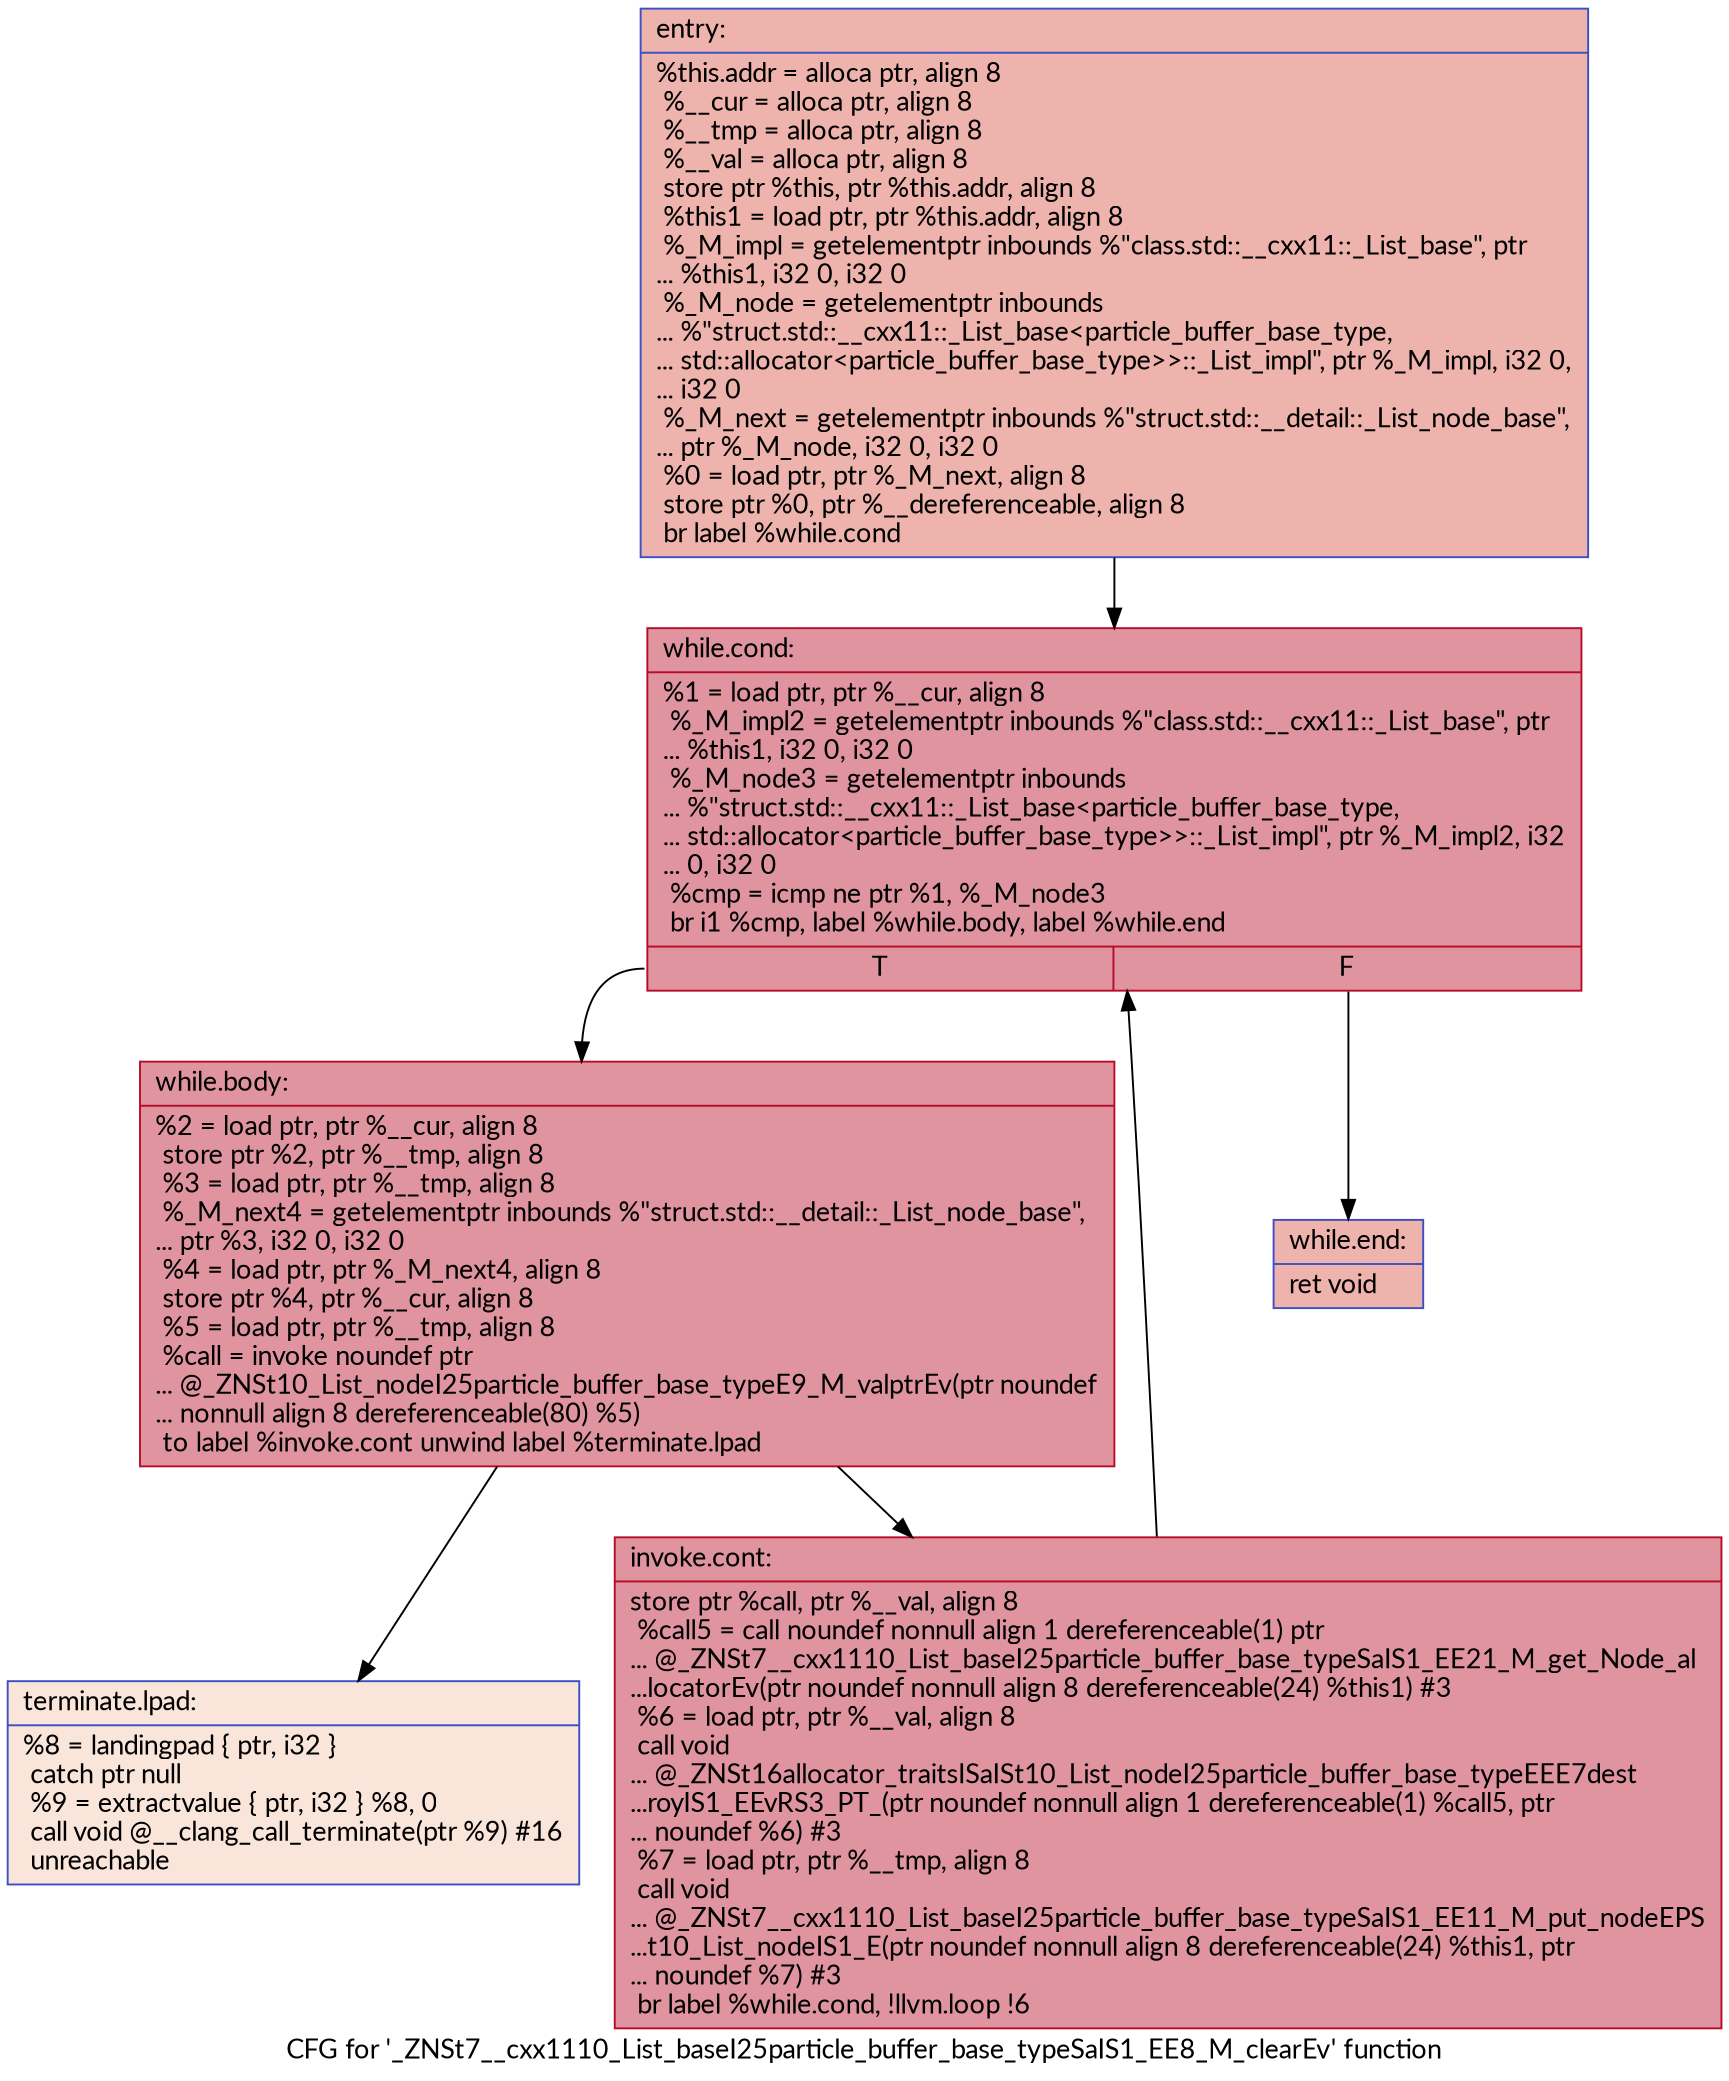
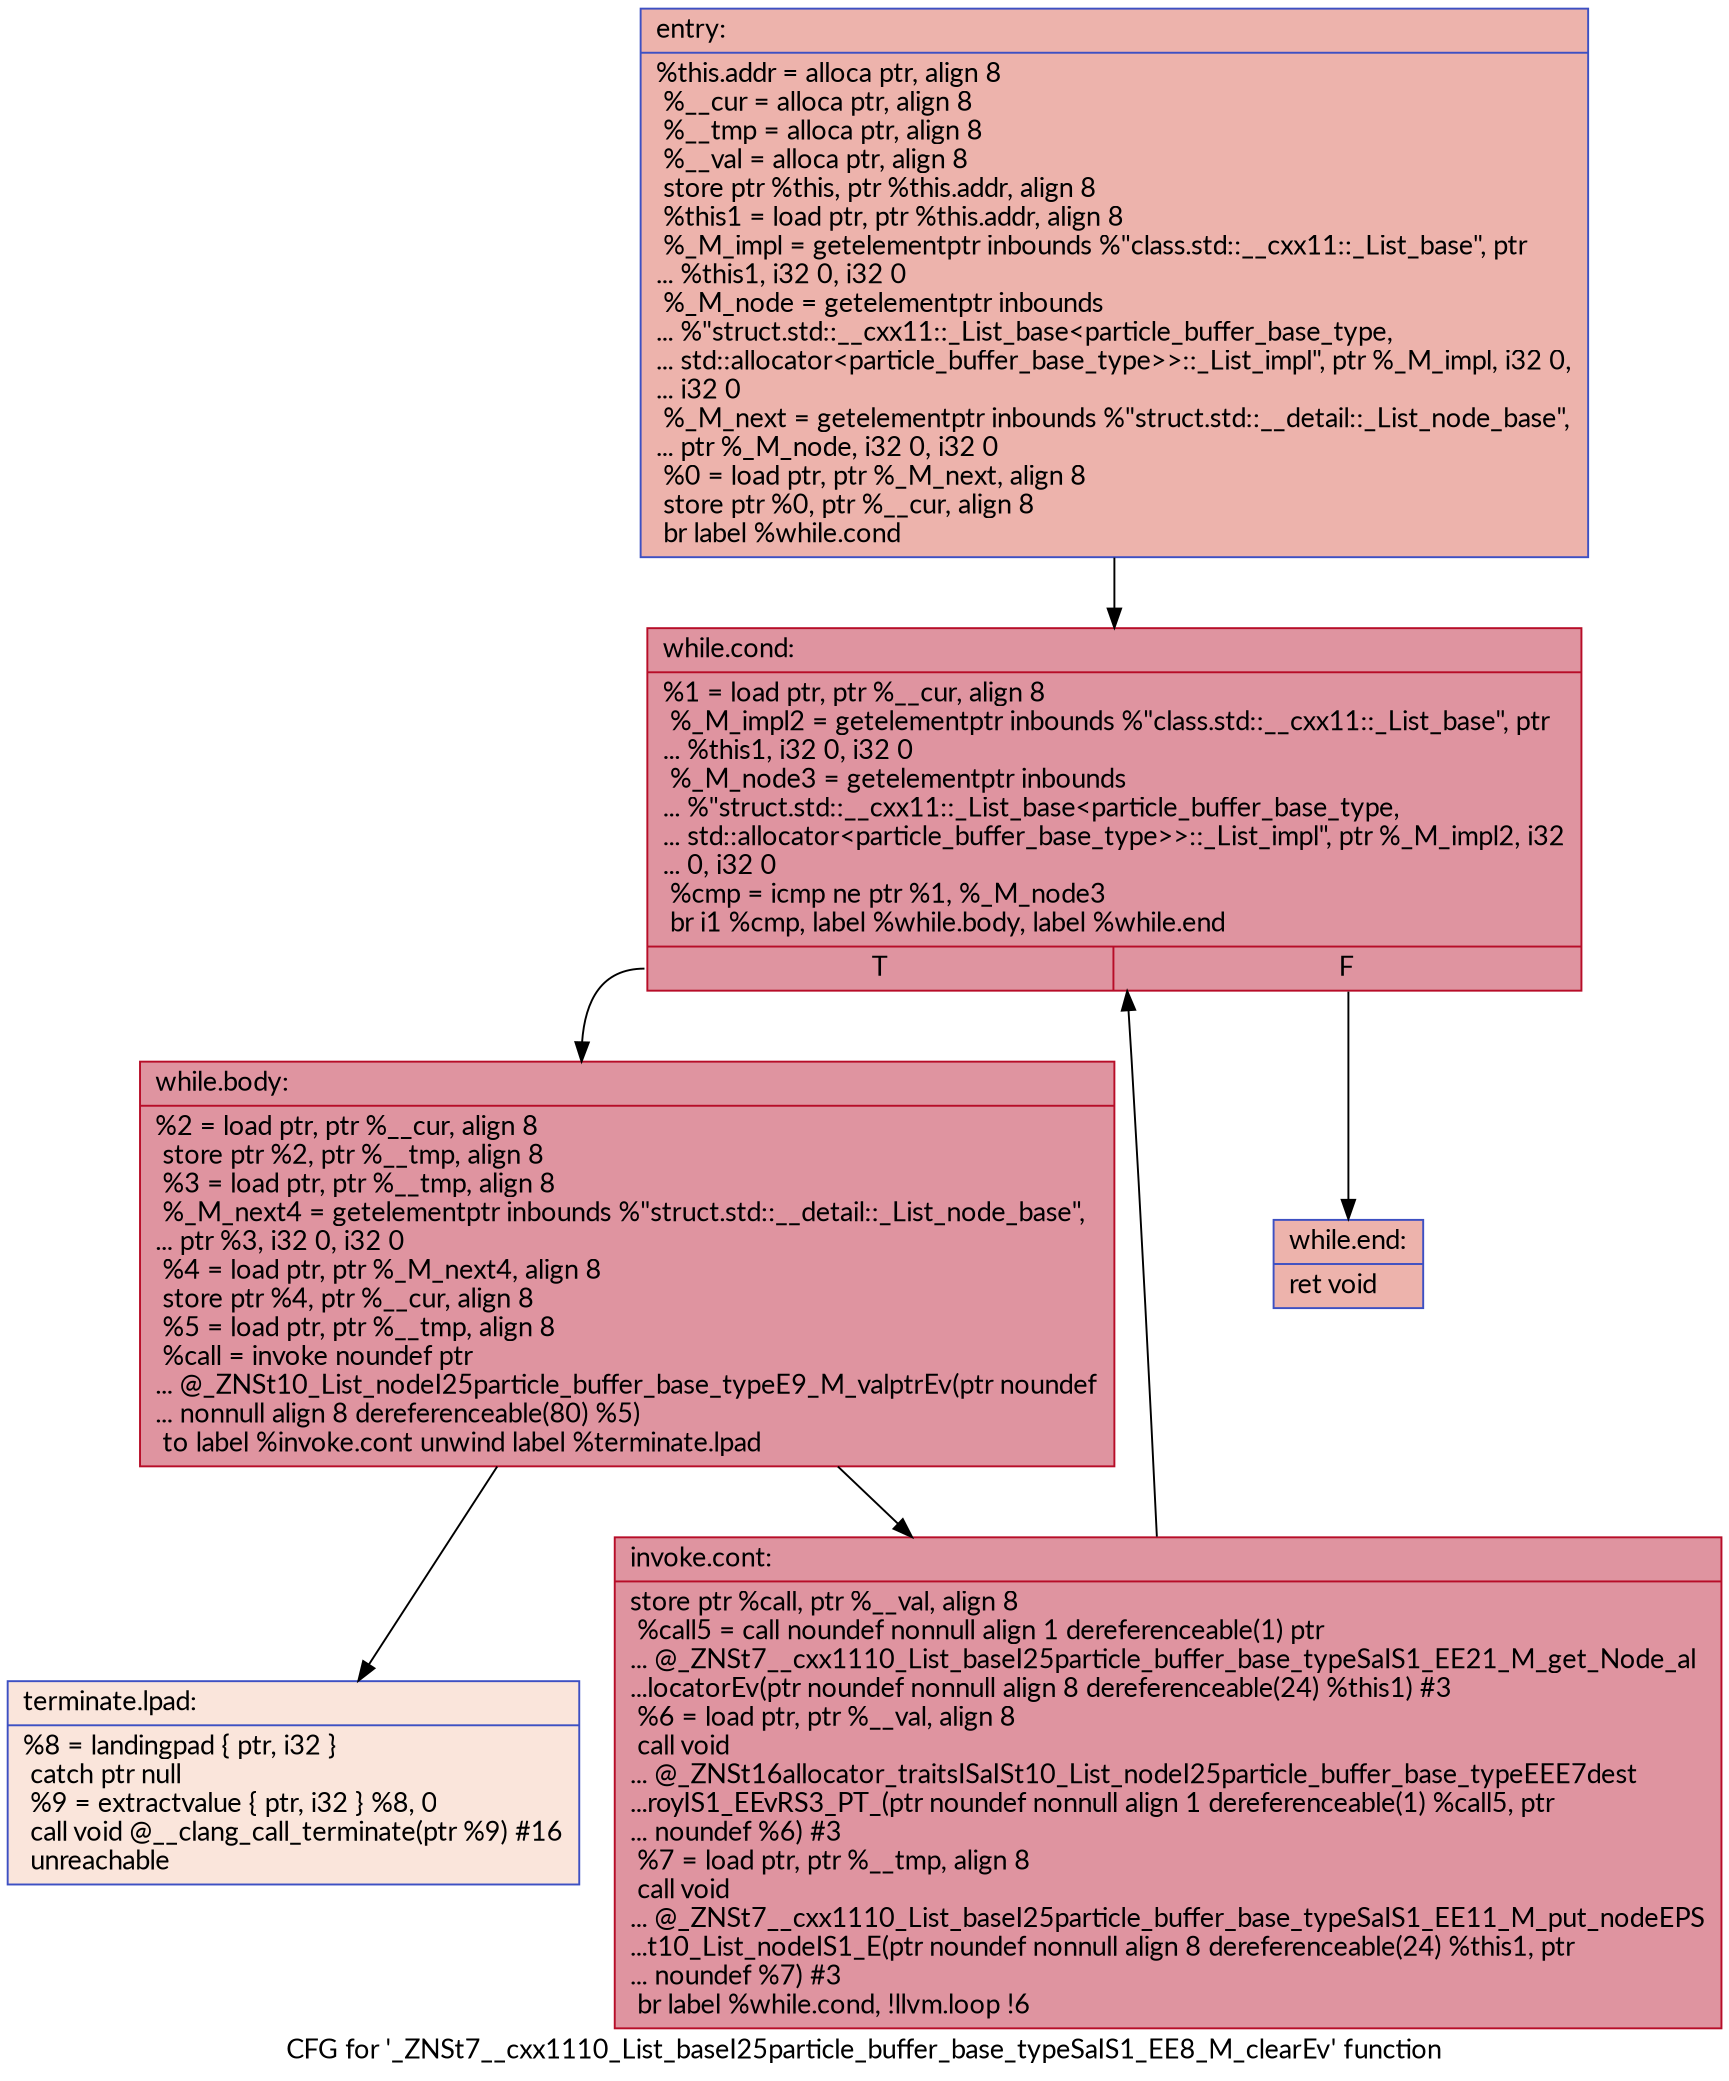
  digraph {
    label="CFG for '_ZNSt7__cxx1110_List_baseI25particle_buffer_base_typeSaIS1_EE8_M_clearEv' function"
    fontname=Lato
    node [color="#3d50c3ff" fillcolor="#b70d2870" fontname=Lato shape=record style=filled]
    edge [fontname=Lato]
-   n1 [fillcolor="#d6524470" label="{entry:\l|  %this.addr = alloca ptr, align 8\l  %__cur = alloca ptr, align 8\l  %__tmp = alloca ptr, align 8\l  %__val = alloca ptr, align 8\l  store ptr %this, ptr %this.addr, align 8\l  %this1 = load ptr, ptr %this.addr, align 8\l  %_M_impl = getelementptr inbounds %\"class.std::__cxx11::_List_base\", ptr\l... %this1, i32 0, i32 0\l  %_M_node = getelementptr inbounds\l... %\"struct.std::__cxx11::_List_base\<particle_buffer_base_type,\l... std::allocator\<particle_buffer_base_type\>\>::_List_impl\", ptr %_M_impl, i32 0,\l... i32 0\l  %_M_next = getelementptr inbounds %\"struct.std::__detail::_List_node_base\",\l... ptr %_M_node, i32 0, i32 0\l  %0 = load ptr, ptr %_M_next, align 8\l  store ptr %0, ptr %__dereferenceable, align 8\l  br label %while.cond\l}"]
+   n1 [fillcolor="#d6524470" label="{entry:\l|  %this.addr = alloca ptr, align 8\l  %__cur = alloca ptr, align 8\l  %__tmp = alloca ptr, align 8\l  %__val = alloca ptr, align 8\l  store ptr %this, ptr %this.addr, align 8\l  %this1 = load ptr, ptr %this.addr, align 8\l  %_M_impl = getelementptr inbounds %\"class.std::__cxx11::_List_base\", ptr\l... %this1, i32 0, i32 0\l  %_M_node = getelementptr inbounds\l... %\"struct.std::__cxx11::_List_base\<particle_buffer_base_type,\l... std::allocator\<particle_buffer_base_type\>\>::_List_impl\", ptr %_M_impl, i32 0,\l... i32 0\l  %_M_next = getelementptr inbounds %\"struct.std::__detail::_List_node_base\",\l... ptr %_M_node, i32 0, i32 0\l  %0 = load ptr, ptr %_M_next, align 8\l  store ptr %0, ptr %__cur, align 8\l  br label %while.cond\l}"]
    n2 [color="#b70d28ff" label="{while.cond:\l|  %1 = load ptr, ptr %__cur, align 8\l  %_M_impl2 = getelementptr inbounds %\"class.std::__cxx11::_List_base\", ptr\l... %this1, i32 0, i32 0\l  %_M_node3 = getelementptr inbounds\l... %\"struct.std::__cxx11::_List_base\<particle_buffer_base_type,\l... std::allocator\<particle_buffer_base_type\>\>::_List_impl\", ptr %_M_impl2, i32\l... 0, i32 0\l  %cmp = icmp ne ptr %1, %_M_node3\l  br i1 %cmp, label %while.body, label %while.end\l|{<s0>T|<s1>F}}"]
    n3 [color="#b70d28ff" label="{while.body:\l|  %2 = load ptr, ptr %__cur, align 8\l  store ptr %2, ptr %__tmp, align 8\l  %3 = load ptr, ptr %__tmp, align 8\l  %_M_next4 = getelementptr inbounds %\"struct.std::__detail::_List_node_base\",\l... ptr %3, i32 0, i32 0\l  %4 = load ptr, ptr %_M_next4, align 8\l  store ptr %4, ptr %__cur, align 8\l  %5 = load ptr, ptr %__tmp, align 8\l  %call = invoke noundef ptr\l... @_ZNSt10_List_nodeI25particle_buffer_base_typeE9_M_valptrEv(ptr noundef\l... nonnull align 8 dereferenceable(80) %5)\l          to label %invoke.cont unwind label %terminate.lpad\l}"]
    n4 [fillcolor="#d6524470" label="{while.end:\l|  ret void\l}"]
    n5 [color="#b70d28ff" label="{invoke.cont:\l|  store ptr %call, ptr %__val, align 8\l  %call5 = call noundef nonnull align 1 dereferenceable(1) ptr\l... @_ZNSt7__cxx1110_List_baseI25particle_buffer_base_typeSaIS1_EE21_M_get_Node_al\l...locatorEv(ptr noundef nonnull align 8 dereferenceable(24) %this1) #3\l  %6 = load ptr, ptr %__val, align 8\l  call void\l... @_ZNSt16allocator_traitsISaISt10_List_nodeI25particle_buffer_base_typeEEE7dest\l...royIS1_EEvRS3_PT_(ptr noundef nonnull align 1 dereferenceable(1) %call5, ptr\l... noundef %6) #3\l  %7 = load ptr, ptr %__tmp, align 8\l  call void\l... @_ZNSt7__cxx1110_List_baseI25particle_buffer_base_typeSaIS1_EE11_M_put_nodeEPS\l...t10_List_nodeIS1_E(ptr noundef nonnull align 8 dereferenceable(24) %this1, ptr\l... noundef %7) #3\l  br label %while.cond, !llvm.loop !6\l}"]
    n6 [fillcolor="#f4c5ad70" label="{terminate.lpad:\l|  %8 = landingpad \{ ptr, i32 \}\l          catch ptr null\l  %9 = extractvalue \{ ptr, i32 \} %8, 0\l  call void @__clang_call_terminate(ptr %9) #16\l  unreachable\l}"]
    n1 -> n2
    n2 -> n3 [tailport=s0]
    n2 -> n4 [tailport=s1]
    n3 -> n5
    n3 -> n6
    n5 -> n2
  }
